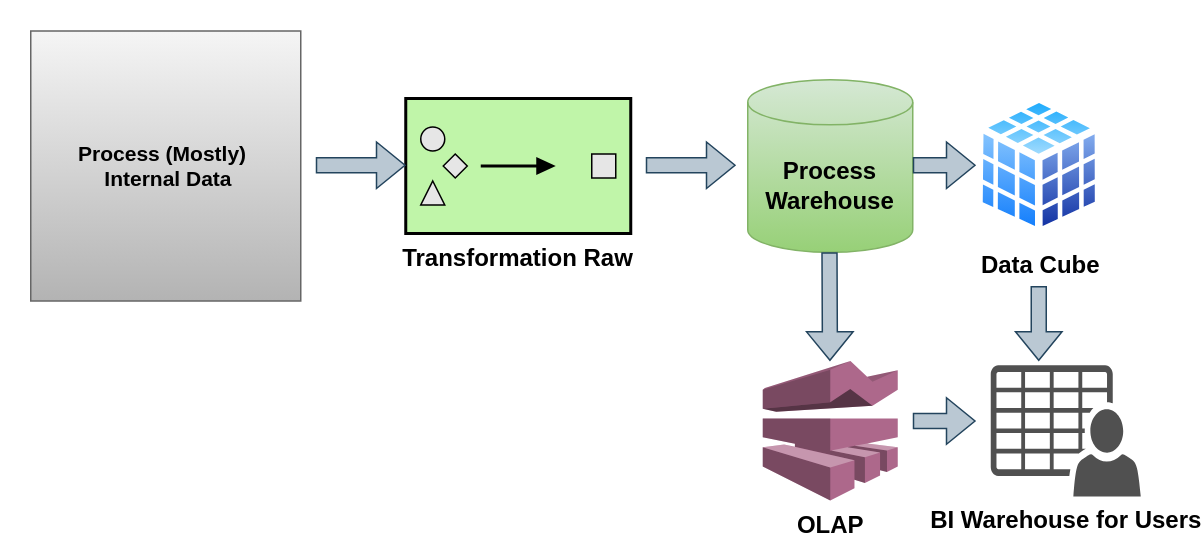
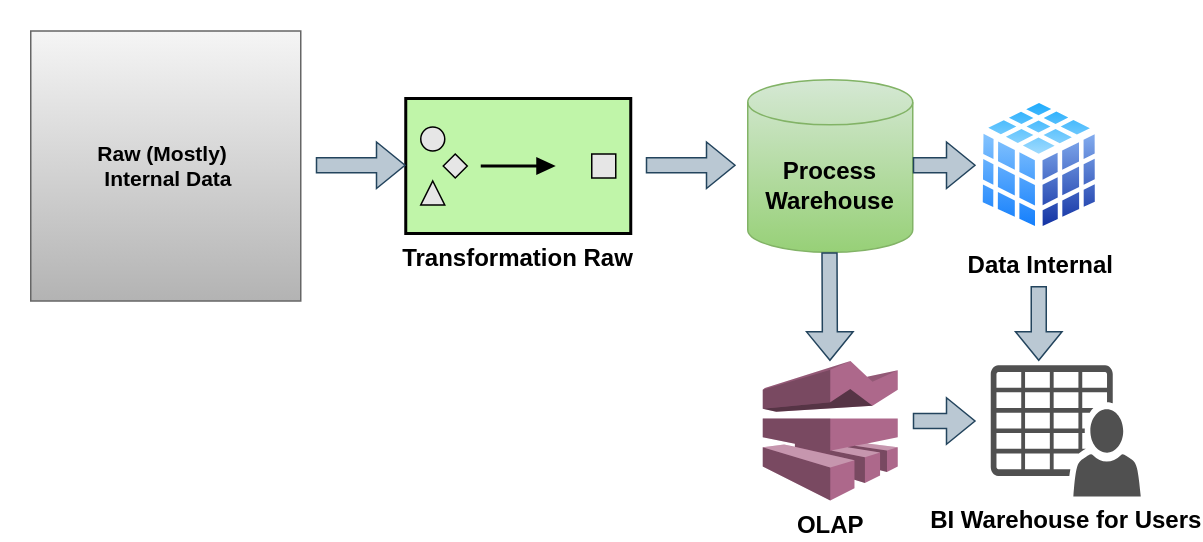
  <mxCell id="0" />
  <mxCell id="1" parent="0" />
- <mxCell id="2" value="&lt;b style=&quot;font-size: 14px;&quot;&gt;Process (Mostly)&amp;nbsp;&lt;br&gt;&amp;nbsp;Internal Data&lt;/b&gt;" style="whiteSpace=wrap;html=1;aspect=fixed;fillColor=#f5f5f5;strokeColor=#666666;gradientColor=#b3b3b3;" parent="1" vertex="1"><mxGeometry x="20" y="20" width="180" height="180" as="geometry" /></mxCell>
+ <mxCell id="2" value="&lt;b style=&quot;font-size: 14px;&quot;&gt;Raw (Mostly)&amp;nbsp;&lt;br&gt;&amp;nbsp;Internal Data&lt;/b&gt;" style="whiteSpace=wrap;html=1;aspect=fixed;fillColor=#f5f5f5;strokeColor=#666666;gradientColor=#b3b3b3;" parent="1" vertex="1"><mxGeometry x="20" y="20" width="180" height="180" as="geometry" /></mxCell>
  <mxCell id="3" value="Transformation Raw" style="strokeWidth=2;outlineConnect=0;dashed=0;align=center;fontSize=16;fillColor=#c0f5a9;verticalLabelPosition=bottom;verticalAlign=top;shape=mxgraph.eip.normalizer;fontStyle=1" parent="1" vertex="1"><mxGeometry x="270" y="65" width="150" height="90" as="geometry" /></mxCell>
  <mxCell id="4" value="&lt;b&gt;&lt;font style=&quot;font-size: 16px;&quot;&gt;Process Warehouse&lt;/font&gt;&lt;/b&gt;" style="shape=cylinder3;whiteSpace=wrap;html=1;boundedLbl=1;backgroundOutline=1;size=15;fillColor=#d5e8d4;gradientColor=#97d077;strokeColor=#82b366;" parent="1" vertex="1"><mxGeometry x="498" y="52.5" width="110" height="115" as="geometry" /></mxCell>
  <mxCell id="5" value="&lt;b&gt;&lt;font style=&quot;font-size: 16px;&quot;&gt;OLAP&lt;/font&gt;&lt;/b&gt;" style="outlineConnect=0;dashed=0;verticalLabelPosition=bottom;verticalAlign=top;align=center;html=1;shape=mxgraph.aws3.mobile_analytics;fillColor=#AD688B;gradientColor=none;" parent="1" vertex="1"><mxGeometry x="508" y="240" width="90" height="93" as="geometry" /></mxCell>
  <mxCell id="6" value="&lt;font style=&quot;font-size: 16px;&quot;&gt;&lt;b&gt;BI Warehouse for Users&lt;/b&gt;&lt;/font&gt;" style="sketch=0;pointerEvents=1;shadow=0;dashed=0;html=1;strokeColor=none;fillColor=#505050;labelPosition=center;verticalLabelPosition=bottom;verticalAlign=top;outlineConnect=0;align=center;shape=mxgraph.office.users.csv_file;" parent="1" vertex="1"><mxGeometry x="660" y="242.75" width="100" height="87.5" as="geometry" /></mxCell>
  <mxCell id="7" value="" style="shape=flexArrow;endArrow=classic;html=1;rounded=0;fillColor=#bac8d3;strokeColor=#23445d;" parent="1" edge="1"><mxGeometry width="50" height="50" relative="1" as="geometry"><mxPoint x="210" y="109.5" as="sourcePoint" /><mxPoint x="270" y="109.5" as="targetPoint" /></mxGeometry></mxCell>
  <mxCell id="8" value="" style="shape=flexArrow;endArrow=classic;html=1;rounded=0;fillColor=#bac8d3;strokeColor=#23445d;" parent="1" edge="1"><mxGeometry width="50" height="50" relative="1" as="geometry"><mxPoint x="430" y="109.5" as="sourcePoint" /><mxPoint x="490" y="109.5" as="targetPoint" /></mxGeometry></mxCell>
  <mxCell id="9" value="" style="shape=flexArrow;endArrow=classic;html=1;rounded=0;fillColor=#bac8d3;strokeColor=#23445d;" parent="1" edge="1"><mxGeometry width="50" height="50" relative="1" as="geometry"><mxPoint x="608" y="280" as="sourcePoint" /><mxPoint x="650" y="280" as="targetPoint" /></mxGeometry></mxCell>
  <mxCell id="10" value="" style="shape=flexArrow;endArrow=classic;html=1;rounded=0;fillColor=#bac8d3;strokeColor=#23445d;" parent="1" target="5" edge="1"><mxGeometry width="50" height="50" relative="1" as="geometry"><mxPoint x="552.5" y="167.5" as="sourcePoint" /><mxPoint x="553" y="200" as="targetPoint" /></mxGeometry></mxCell>
- <mxCell id="11" value="&lt;b&gt;Data Cube&lt;/b&gt;" style="aspect=fixed;perimeter=ellipsePerimeter;html=1;align=center;shadow=0;dashed=0;spacingTop=3;image;image=img/lib/active_directory/database_cube.svg;fontSize=16;" vertex="1" parent="1"><mxGeometry x="650" y="62.78" width="85" height="94.44" as="geometry" /></mxCell>
+ <mxCell id="11" value="&lt;b&gt;Data Internal&lt;/b&gt;" style="aspect=fixed;perimeter=ellipsePerimeter;html=1;align=center;shadow=0;dashed=0;spacingTop=3;image;image=img/lib/active_directory/database_cube.svg;fontSize=16;" vertex="1" parent="1"><mxGeometry x="650" y="62.78" width="85" height="94.44" as="geometry" /></mxCell>
  <mxCell id="12" value="" style="shape=flexArrow;endArrow=classic;html=1;rounded=0;fillColor=#bac8d3;strokeColor=#23445d;" edge="1" parent="1"><mxGeometry width="50" height="50" relative="1" as="geometry"><mxPoint x="608" y="109.5" as="sourcePoint" /><mxPoint x="650" y="109.5" as="targetPoint" /></mxGeometry></mxCell>
  <mxCell id="13" value="" style="shape=flexArrow;endArrow=classic;html=1;rounded=0;fillColor=#bac8d3;strokeColor=#23445d;" edge="1" parent="1"><mxGeometry width="50" height="50" relative="1" as="geometry"><mxPoint x="692" y="190" as="sourcePoint" /><mxPoint x="692" y="240" as="targetPoint" /></mxGeometry></mxCell>
